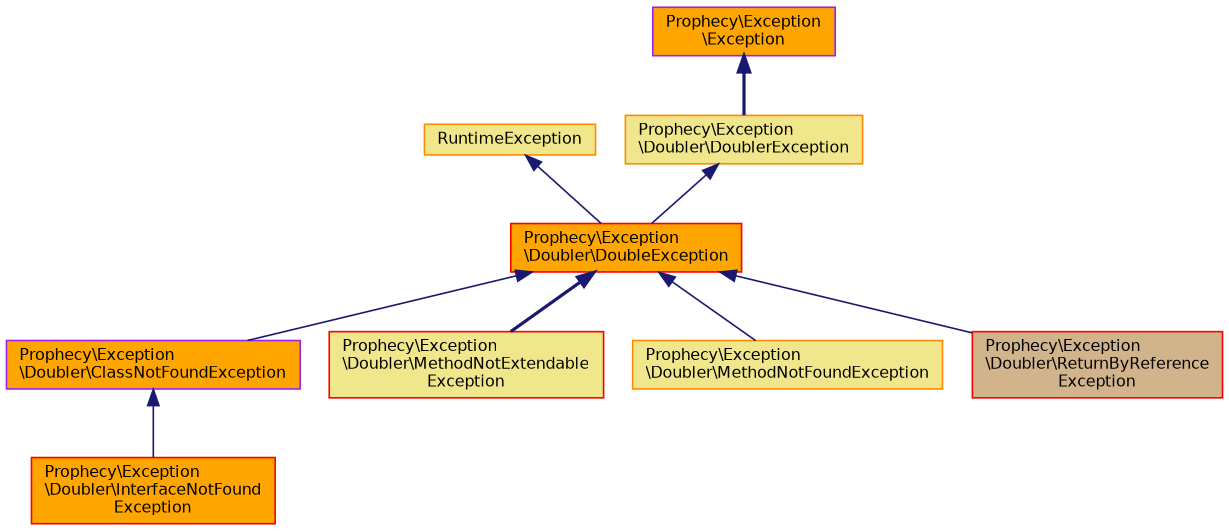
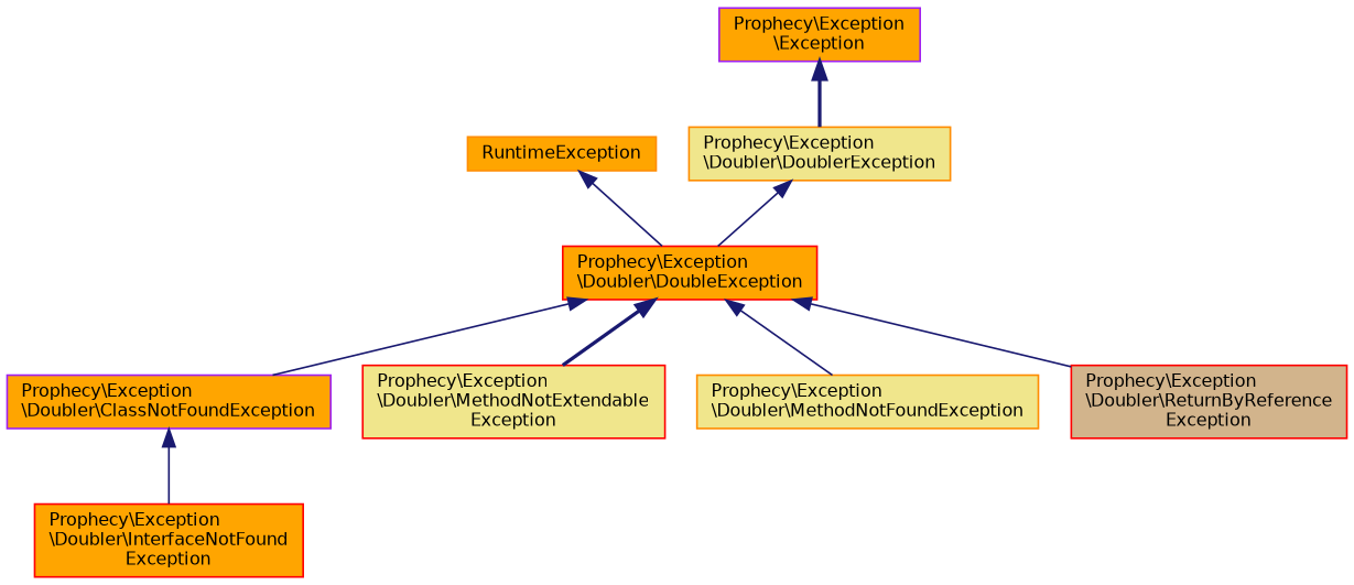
  digraph {
    rankdir=TB
    node [color=red fillcolor=orange fontname=Helvetica fontsize=10 shape=record style=filled]
    edge [color=midnightblue dir=back fontname=Helvetica fontsize=10 labelfontname=Helvetica labelfontsize=10 style=solid]
    n1 [fontcolor=black height=0.2 label="Prophecy\\Exception\l\\Doubler\\DoubleException" width=0.4]
    n2 [color=purple height=0.2 label="Prophecy\\Exception\l\\Doubler\\ClassNotFoundException" width=0.4]
    n3 [fillcolor=khaki height=0.2 label="Prophecy\\Exception\l\\Doubler\\MethodNotExtendable\lException" width=0.4]
    n4 [color=darkorange fillcolor=khaki height=0.2 label="Prophecy\\Exception\l\\Doubler\\MethodNotFoundException" width=0.4]
    n5 [fillcolor=tan height=0.2 label="Prophecy\\Exception\l\\Doubler\\ReturnByReference\lException" width=0.4]
-   n6 [color=darkorange fillcolor=khaki height=0.2 label=RuntimeException width=0.4]
+   n6 [color=darkorange height=0.2 label=RuntimeException width=0.4]
    n7 [color=darkorange fillcolor=khaki height=0.2 label="Prophecy\\Exception\l\\Doubler\\DoublerException" width=0.4]
    n8 [color=purple height=0.2 label="Prophecy\\Exception\l\\Exception" width=0.4]
    n9 [height=0.2 label="Prophecy\\Exception\l\\Doubler\\InterfaceNotFound\lException" width=0.4]
    n1 -> n2
    n1 -> n3 [style=bold]
    n1 -> n4
    n1 -> n5
    n2 -> n9
    n6 -> n1
    n7 -> n1
    n8 -> n7 [style=bold]
  }
